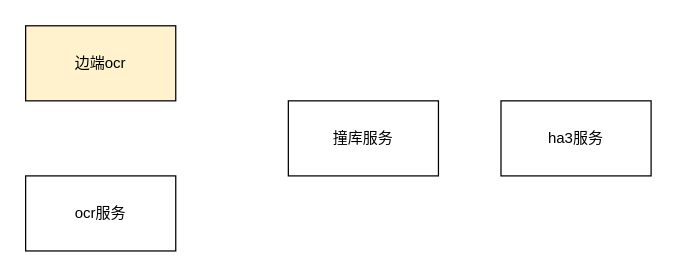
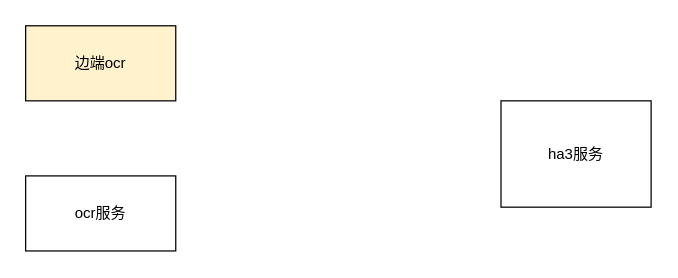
  <mxCell id="0" />
  <mxCell id="1" parent="0" />
  <mxCell id="2" value="ocr服务" style="rounded=0;whiteSpace=wrap;html=1;" vertex="1" parent="1"><mxGeometry x="20" y="140" width="120" height="60" as="geometry" /></mxCell>
- <mxCell id="3" value="撞库服务" style="rounded=0;whiteSpace=wrap;html=1;" vertex="1" parent="1"><mxGeometry x="230" y="80" width="120" height="60" as="geometry" /></mxCell>
- <mxCell id="4" value="ha3服务" style="rounded=0;whiteSpace=wrap;html=1;" vertex="1" parent="1"><mxGeometry x="400" y="80" width="120" height="60" as="geometry" /></mxCell>
+ <mxCell id="4" value="ha3服务" style="rounded=0;whiteSpace=wrap;html=1;" vertex="1" parent="1"><mxGeometry x="400" y="80" width="120" height="85" as="geometry" /></mxCell>
  <mxCell id="5" value="边端ocr" style="rounded=0;whiteSpace=wrap;html=1;fillColor=#fff2cc;" vertex="1" parent="1"><mxGeometry x="20" y="20" width="120" height="60" as="geometry" /></mxCell>
